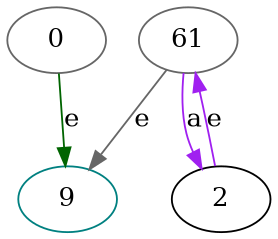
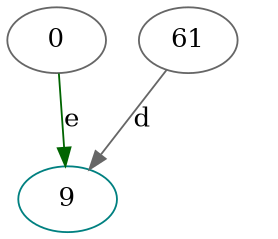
  strict digraph {
    node [color=gray40]
    edge [color=purple]
    9 [color=teal]
    0
-   2 [color=black]
    n4 [label=61]
    0 -> 9 [color=darkgreen label=e]
-   2 -> n4 [label=e]
-   n4 -> 9 [color=gray40 label=e]
-   n4 -> 2 [label=a]
+   n4 -> 9 [color=gray40 label=d]
  }
